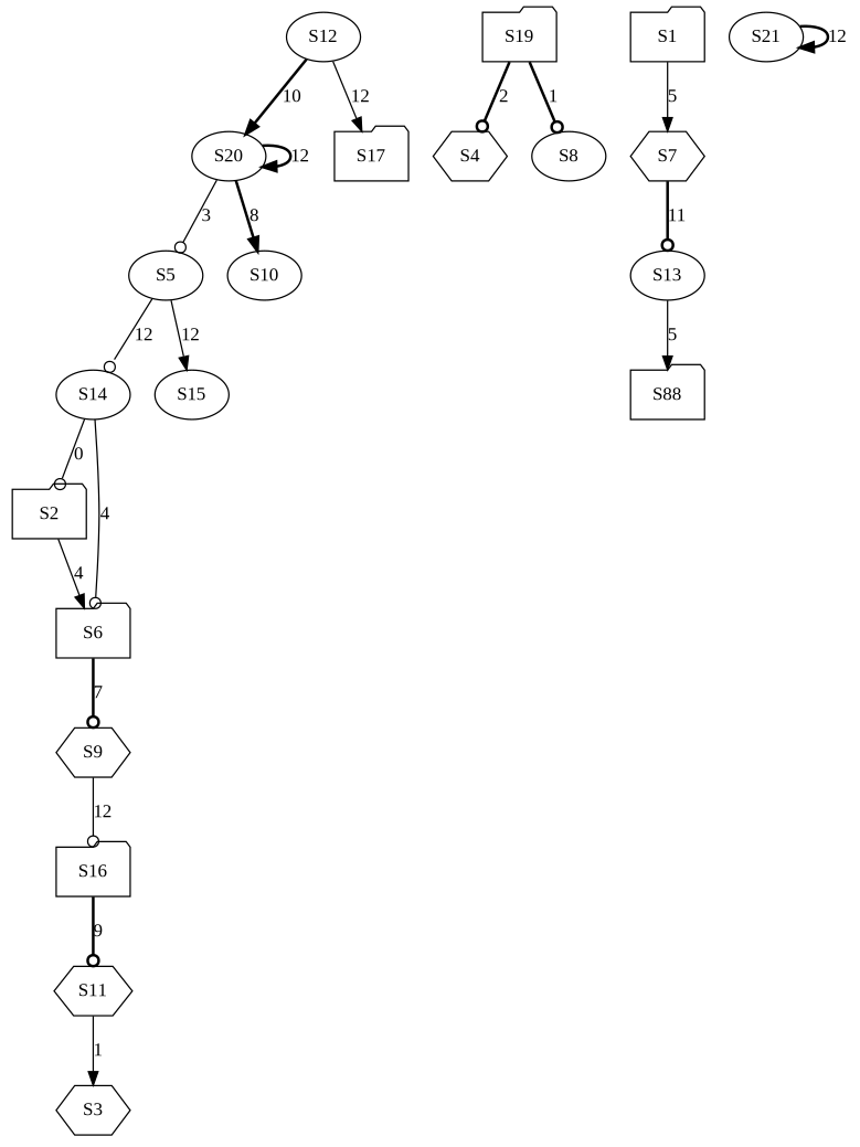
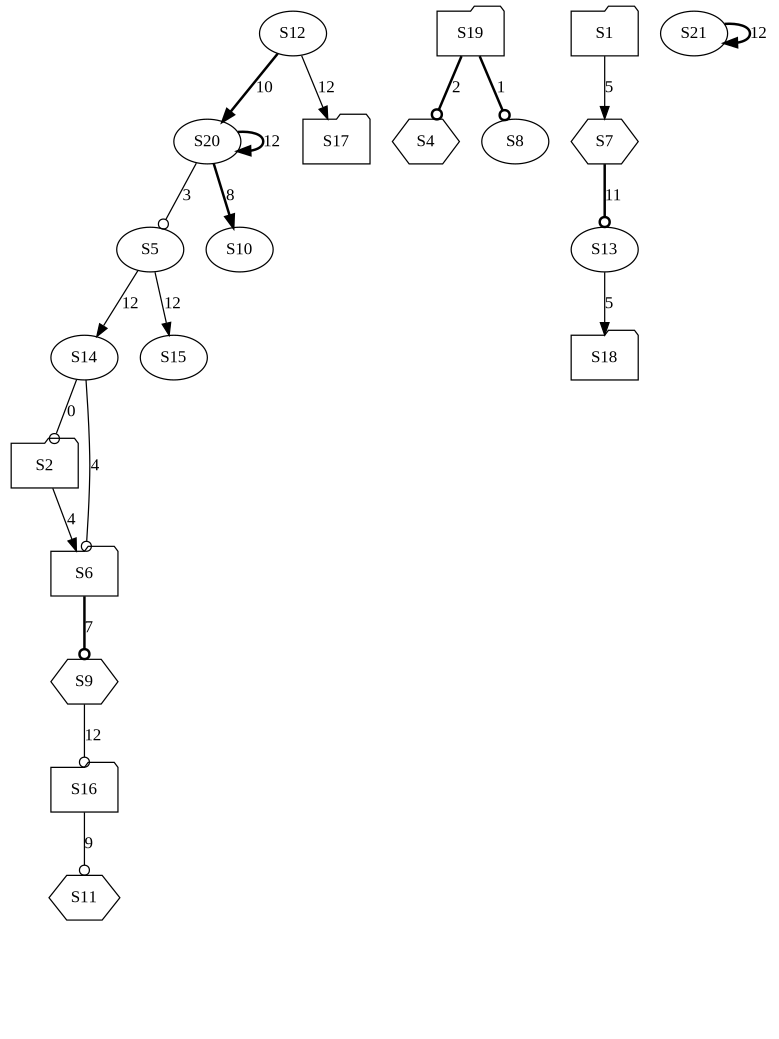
  strict digraph {
    fontname="Liberation Serif"
    node [fontname="Liberation Serif" shape=ellipse]
    edge [arrowhead=normal fontname="Liberation Serif" style=solid]
    S2 [shape=folder]
    S14
    S6 [shape=folder]
    S9 [shape=hexagon]
    S11 [shape=hexagon]
-   S3 [shape=hexagon]
    S19 [shape=folder]
    S4 [shape=hexagon]
    S8
    S20
    S5
    S10
    S15
    S12
    S17 [shape=folder]
    S16 [shape=folder]
    S1 [shape=folder]
    S7 [shape=hexagon]
    S13
-   S18 [shape=folder label=S88]
+   S18 [shape=folder]
    S21
    S2 -> S6 [label=4]
    S14 -> S2 [arrowhead=odot label=0]
    S14 -> S6 [arrowhead=odot label=4]
    S6 -> S9 [arrowhead=odot label=7 style=bold]
    S9 -> S16 [arrowhead=odot label=12]
-   S11 -> S3 [label=1]
    S19 -> S4 [arrowhead=odot label=2 style=bold]
    S19 -> S8 [arrowhead=odot label=1 style=bold]
    S20 -> S20 [label=12 style=bold]
    S20 -> S5 [arrowhead=odot label=3]
    S20 -> S10 [label=8 style=bold]
-   S5 -> S14 [arrowhead=odot label=12]
+   S5 -> S14 [label=12]
    S5 -> S15 [label=12]
    S12 -> S20 [label=10 style=bold]
    S12 -> S17 [label=12]
-   S16 -> S11 [arrowhead=odot label=9 style=bold]
+   S16 -> S11 [arrowhead=odot label=9]
    S1 -> S7 [label=5]
    S7 -> S13 [arrowhead=odot label=11 style=bold]
    S13 -> S18 [label=5]
    S21 -> S21 [label=12 style=bold]
  }
